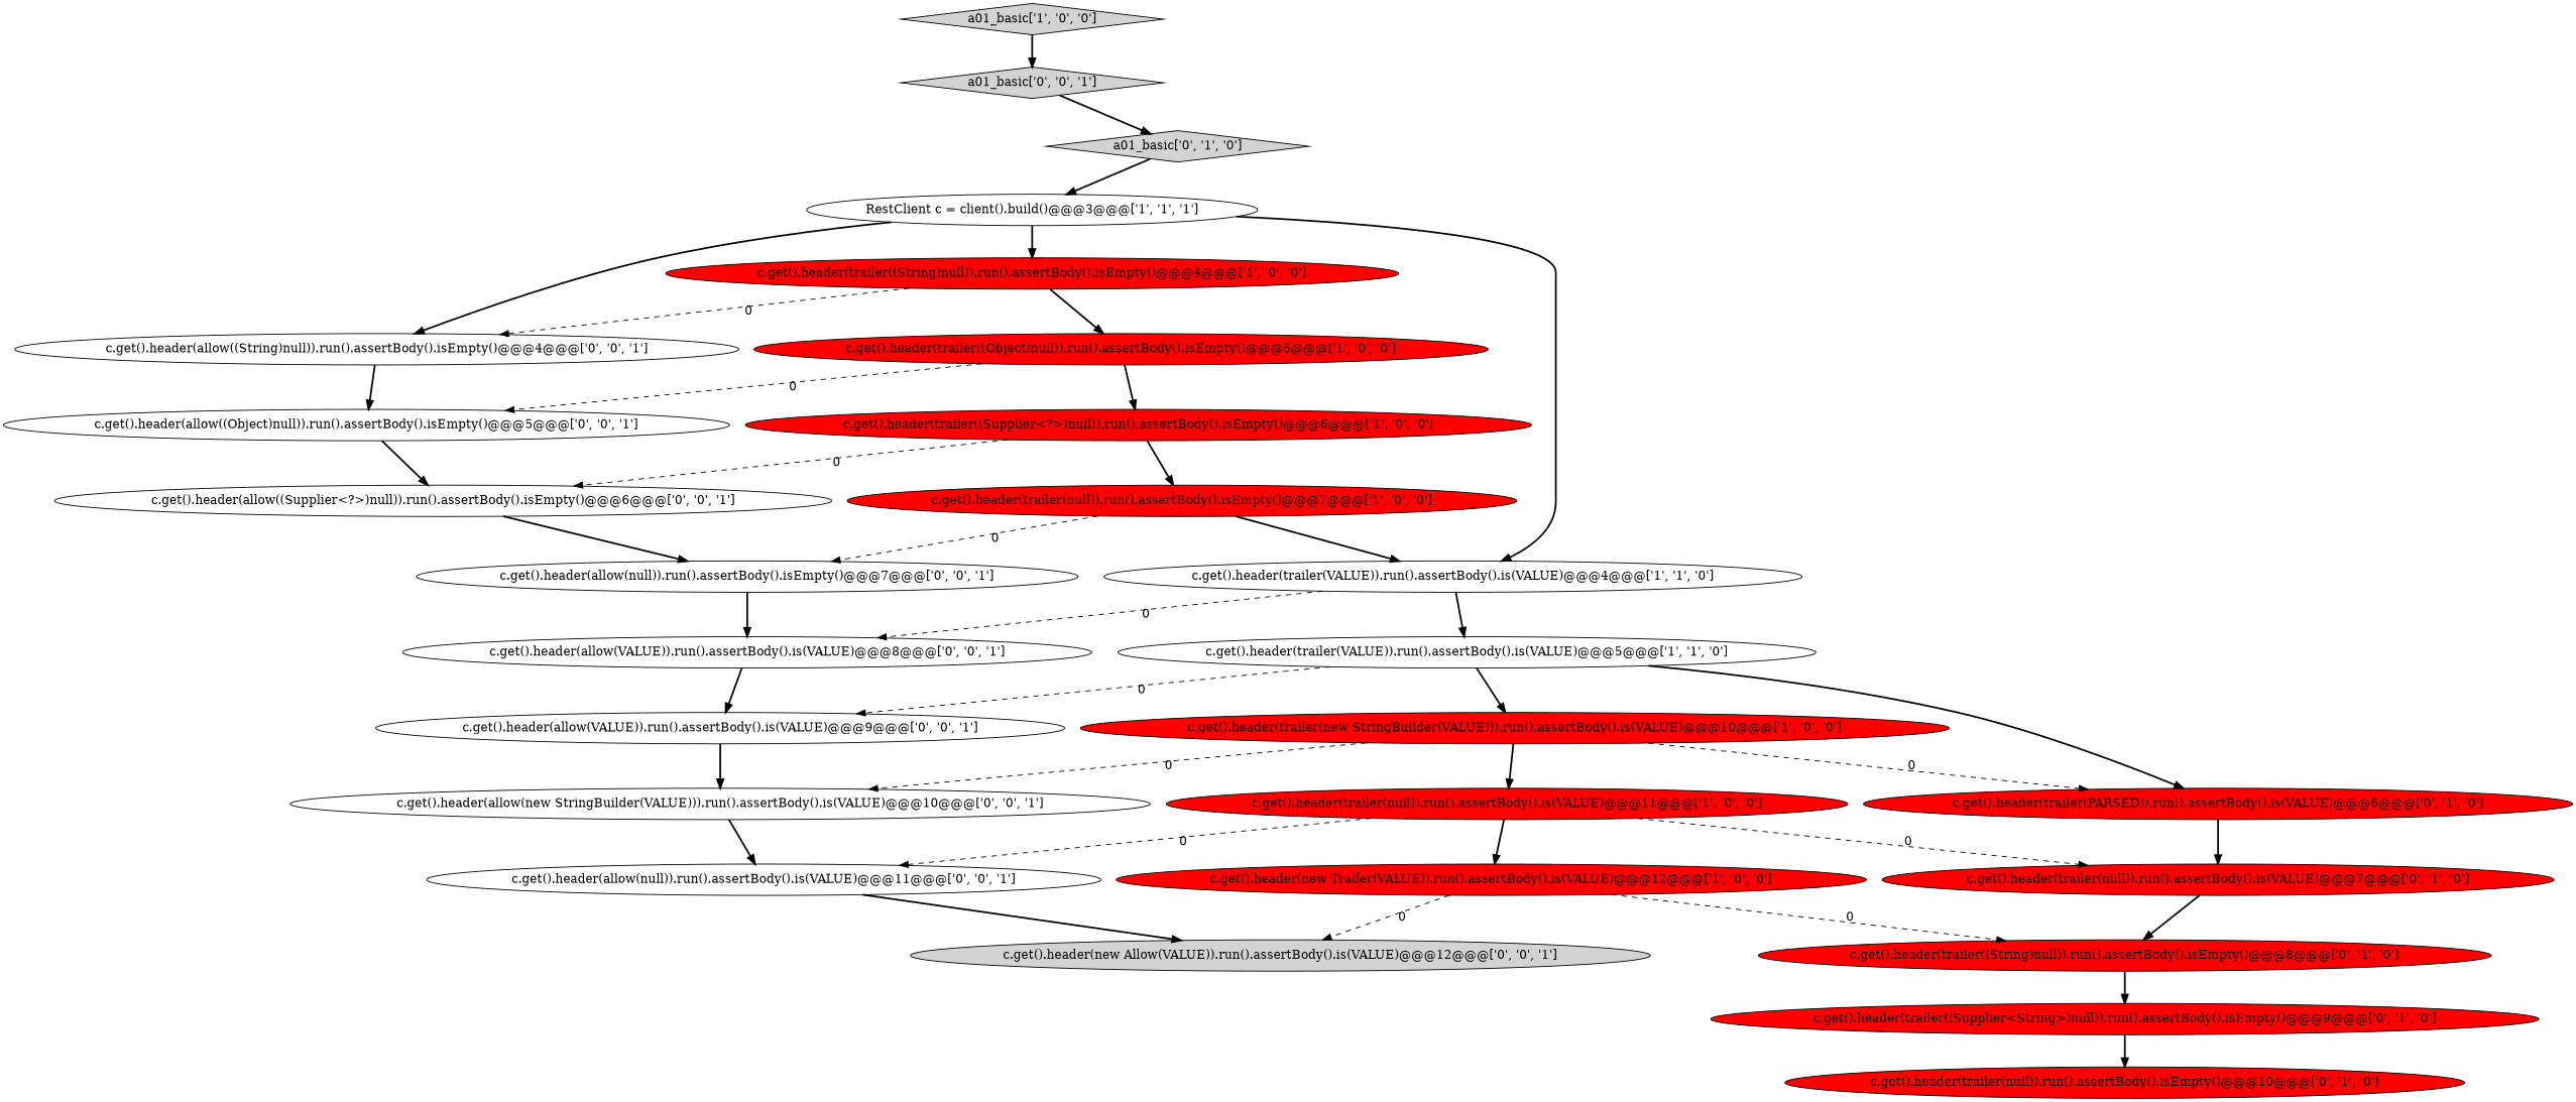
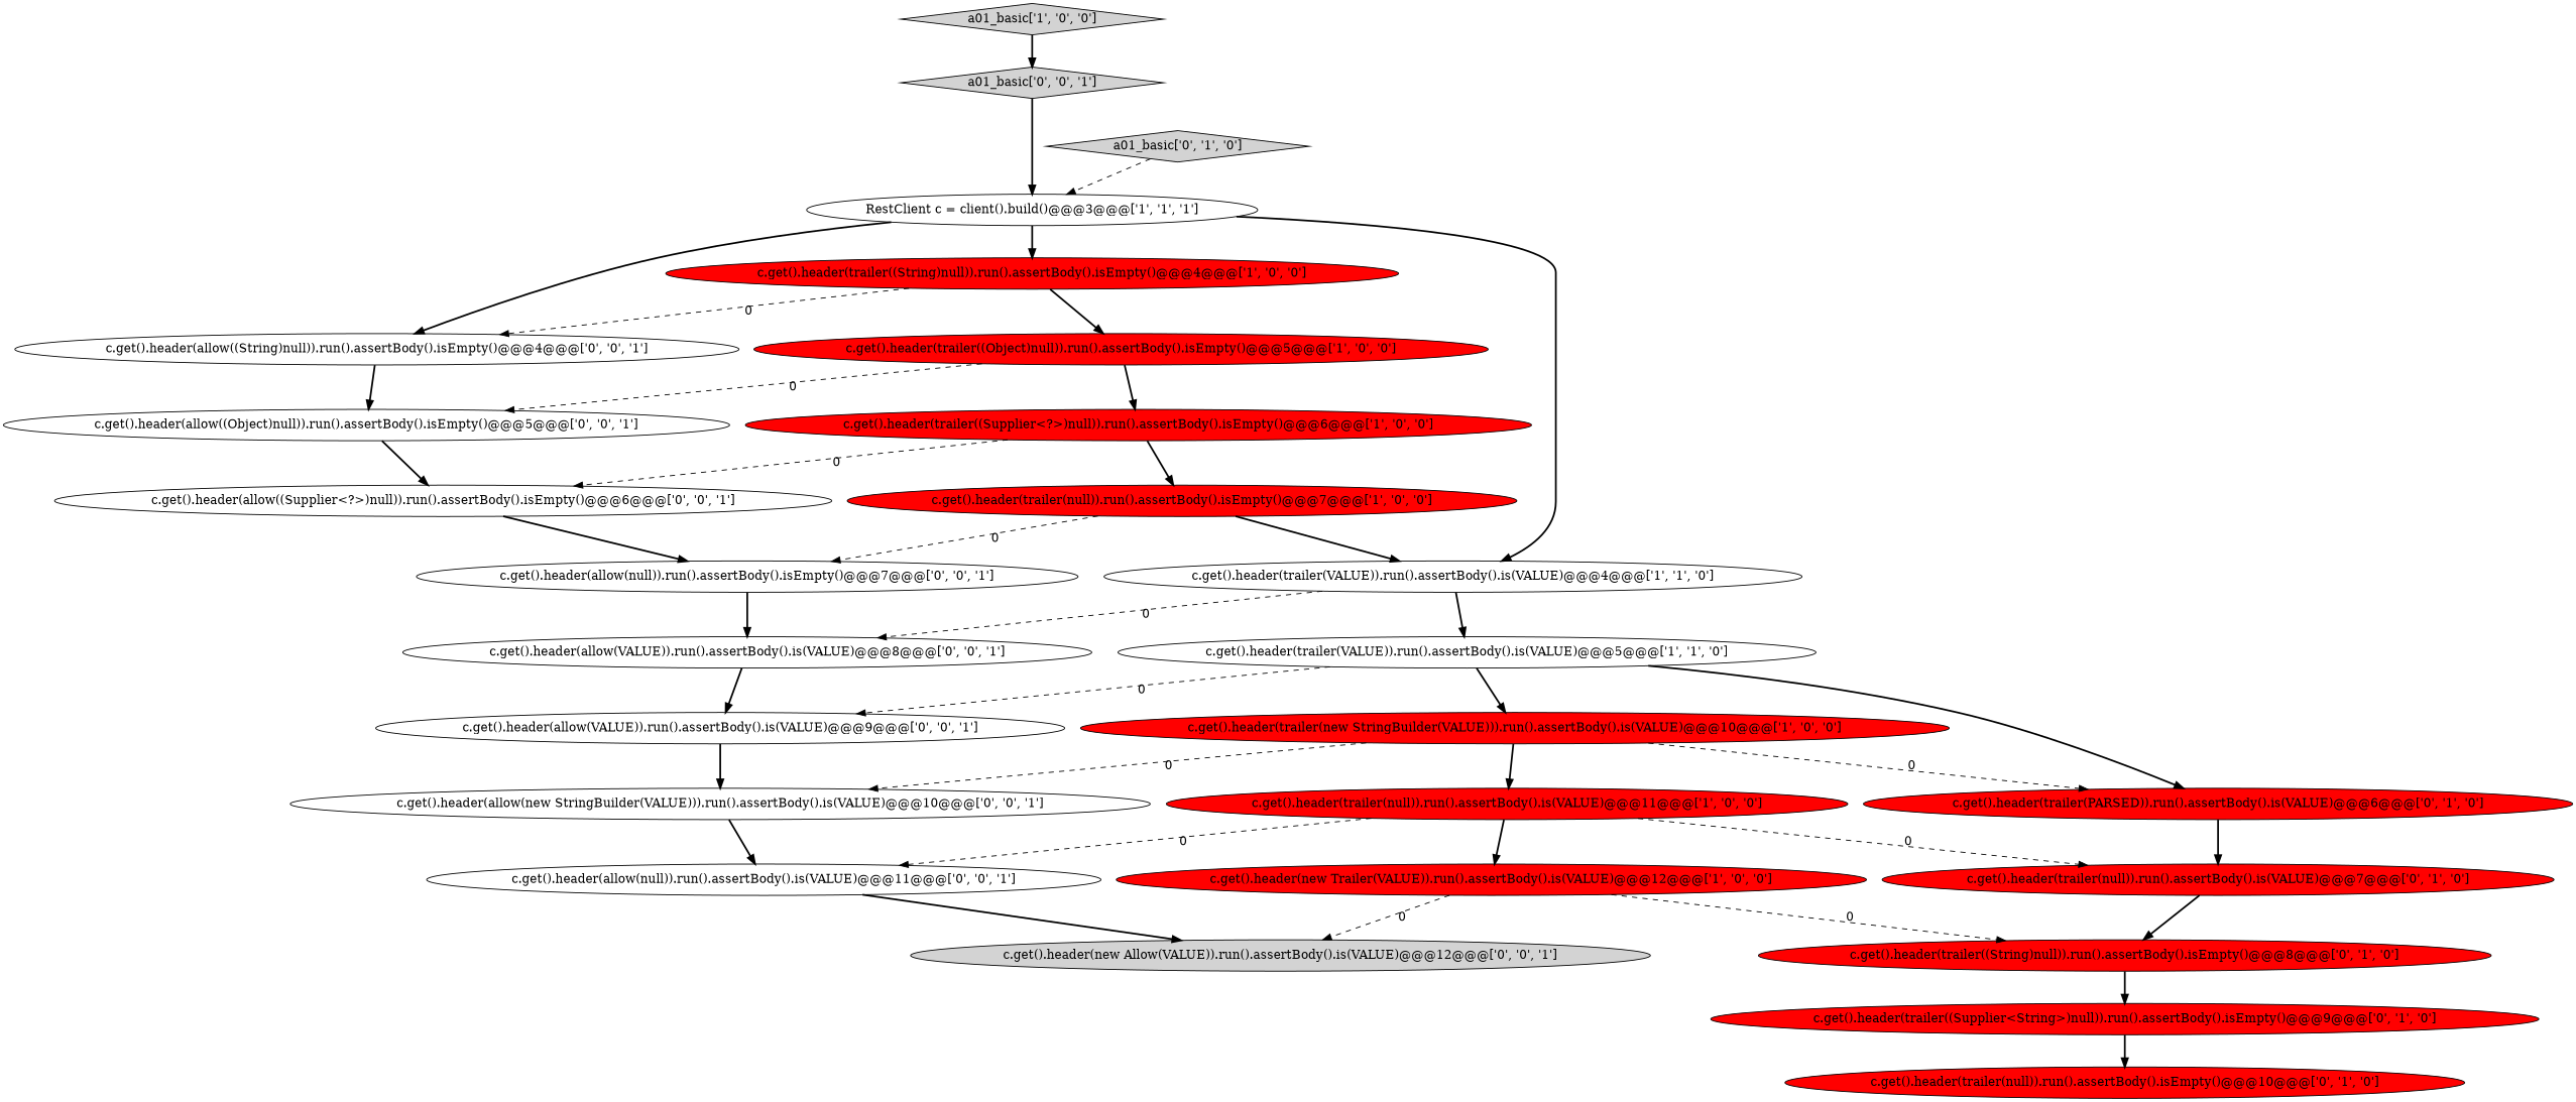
  digraph {
    node [fillcolor=red shape=ellipse style=filled]
    edge [style=bold]
    n1 [fillcolor=white label="c.get().header(allow((String)null)).run().assertBody().isEmpty()@@@4@@@['0', '0', '1']"]
    n2 [fillcolor=white label="c.get().header(allow((Object)null)).run().assertBody().isEmpty()@@@5@@@['0', '0', '1']"]
    n3 [fillcolor=white label="c.get().header(allow((Supplier<?>)null)).run().assertBody().isEmpty()@@@6@@@['0', '0', '1']"]
    n4 [label="c.get().header(trailer((Supplier<String>)null)).run().assertBody().isEmpty()@@@9@@@['0', '1', '0']"]
    n5 [label="c.get().header(trailer(null)).run().assertBody().isEmpty()@@@10@@@['0', '1', '0']"]
    n6 [fillcolor=white label="c.get().header(allow(null)).run().assertBody().is(VALUE)@@@11@@@['0', '0', '1']"]
    n7 [fillcolor=lightgray label="c.get().header(new Allow(VALUE)).run().assertBody().is(VALUE)@@@12@@@['0', '0', '1']"]
    n8 [fillcolor=white label="c.get().header(allow(VALUE)).run().assertBody().is(VALUE)@@@9@@@['0', '0', '1']"]
    n9 [fillcolor=white label="c.get().header(allow(new StringBuilder(VALUE))).run().assertBody().is(VALUE)@@@10@@@['0', '0', '1']"]
    n10 [fillcolor=white label="c.get().header(allow(null)).run().assertBody().isEmpty()@@@7@@@['0', '0', '1']"]
    n11 [fillcolor=white label="c.get().header(allow(VALUE)).run().assertBody().is(VALUE)@@@8@@@['0', '0', '1']"]
    n12 [fillcolor=lightgray label="a01_basic['0', '0', '1']" shape=diamond]
    n13 [fillcolor=white label="RestClient c = client().build()@@@3@@@['1', '1', '1']"]
    n14 [label="c.get().header(trailer((String)null)).run().assertBody().isEmpty()@@@4@@@['1', '0', '0']"]
    n15 [fillcolor=white label="c.get().header(trailer(VALUE)).run().assertBody().is(VALUE)@@@4@@@['1', '1', '0']"]
    n16 [label="c.get().header(trailer((Object)null)).run().assertBody().isEmpty()@@@5@@@['1', '0', '0']"]
    n17 [fillcolor=white label="c.get().header(trailer(VALUE)).run().assertBody().is(VALUE)@@@5@@@['1', '1', '0']"]
    n18 [label="c.get().header(trailer((Supplier<?>)null)).run().assertBody().isEmpty()@@@6@@@['1', '0', '0']"]
    n19 [label="c.get().header(trailer(null)).run().assertBody().isEmpty()@@@7@@@['1', '0', '0']"]
    n20 [label="c.get().header(trailer(new StringBuilder(VALUE))).run().assertBody().is(VALUE)@@@10@@@['1', '0', '0']"]
    n21 [label="c.get().header(trailer(PARSED)).run().assertBody().is(VALUE)@@@6@@@['0', '1', '0']"]
    n22 [label="c.get().header(trailer(null)).run().assertBody().is(VALUE)@@@11@@@['1', '0', '0']"]
    n23 [label="c.get().header(trailer(null)).run().assertBody().is(VALUE)@@@7@@@['0', '1', '0']"]
    n24 [fillcolor=lightgray label="a01_basic['1', '0', '0']" shape=diamond]
    n25 [label="c.get().header(trailer((String)null)).run().assertBody().isEmpty()@@@8@@@['0', '1', '0']"]
    n26 [label="c.get().header(new Trailer(VALUE)).run().assertBody().is(VALUE)@@@12@@@['1', '0', '0']"]
    n27 [fillcolor=lightgray label="a01_basic['0', '1', '0']" shape=diamond]
    n1 -> n2
    n2 -> n3
    n3 -> n10
    n4 -> n5
    n6 -> n7
    n8 -> n9
    n9 -> n6
    n10 -> n11
    n11 -> n8
-   n12 -> n27
+   n12 -> n13
    n13 -> n1
    n13 -> n14
    n13 -> n15
    n14 -> n1 [label=0 style=dashed]
    n14 -> n16
    n15 -> n11 [label=0 style=dashed]
    n15 -> n17
    n16 -> n2 [label=0 style=dashed]
    n16 -> n18
    n17 -> n8 [label=0 style=dashed]
    n17 -> n20
    n17 -> n21
    n18 -> n3 [label=0 style=dashed]
    n18 -> n19
    n19 -> n10 [label=0 style=dashed]
    n19 -> n15
    n20 -> n9 [label=0 style=dashed]
    n20 -> n21 [label=0 style=dashed]
    n20 -> n22
    n21 -> n23
    n22 -> n6 [label=0 style=dashed]
    n22 -> n23 [label=0 style=dashed]
    n22 -> n26
    n23 -> n25
    n24 -> n12
    n25 -> n4
    n26 -> n7 [label=0 style=dashed]
    n26 -> n25 [label=0 style=dashed]
-   n27 -> n13
+   n27 -> n13 [style=dashed]
  }
